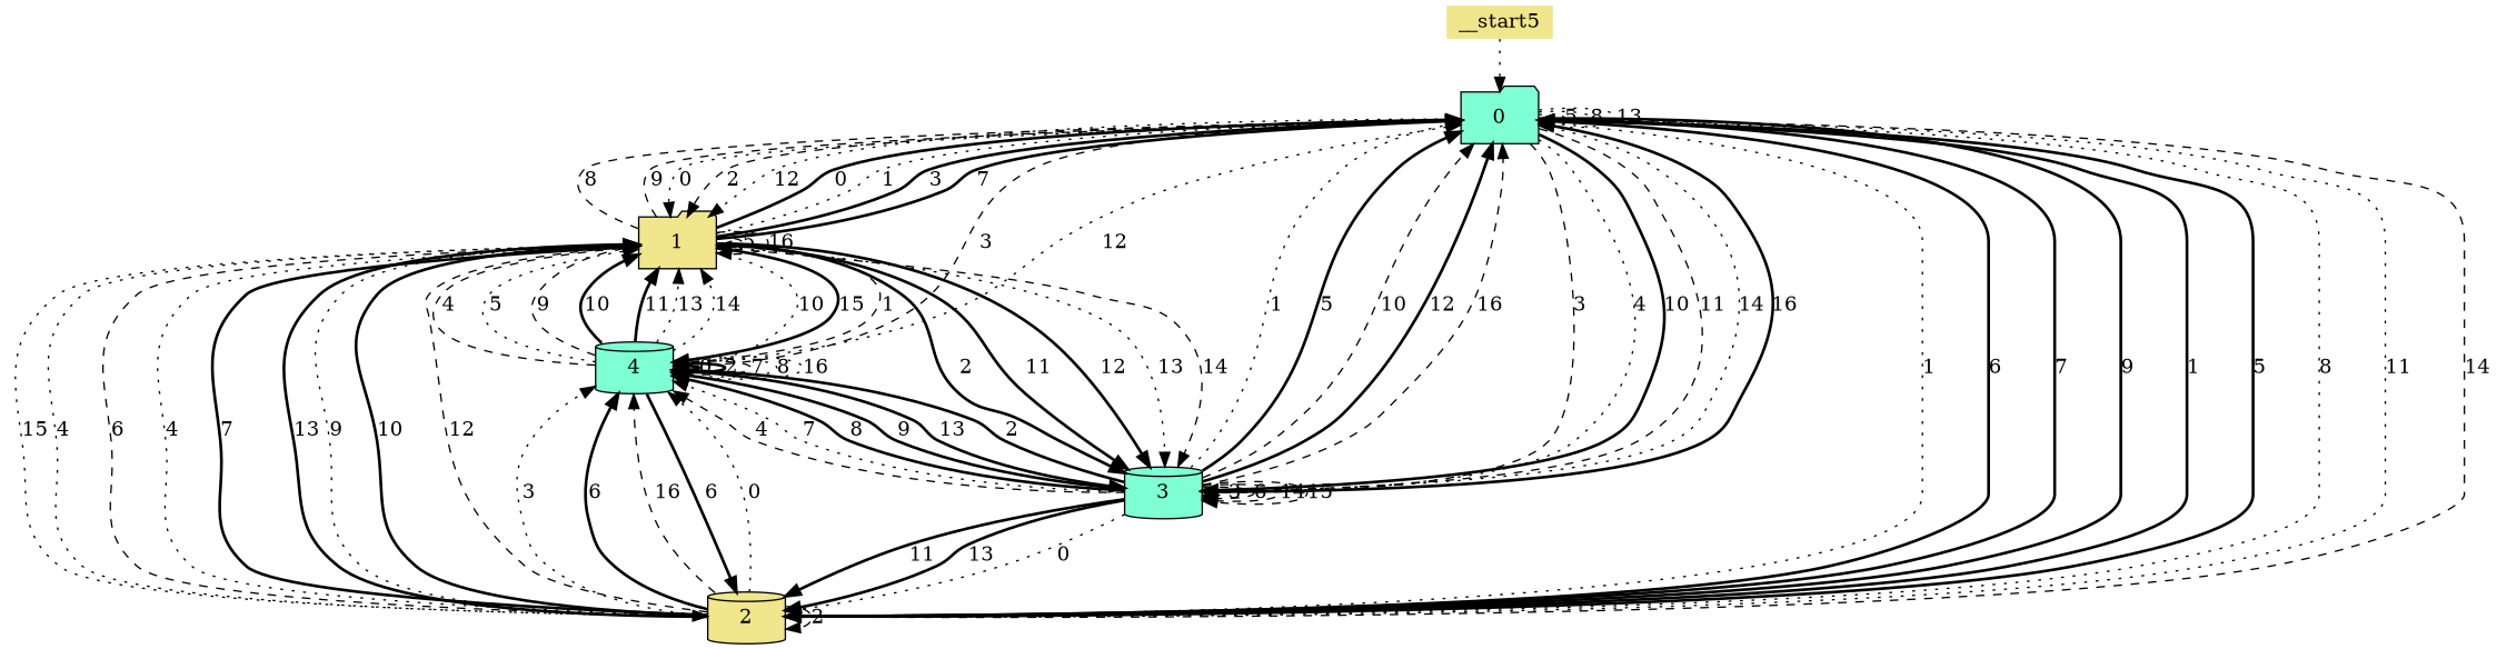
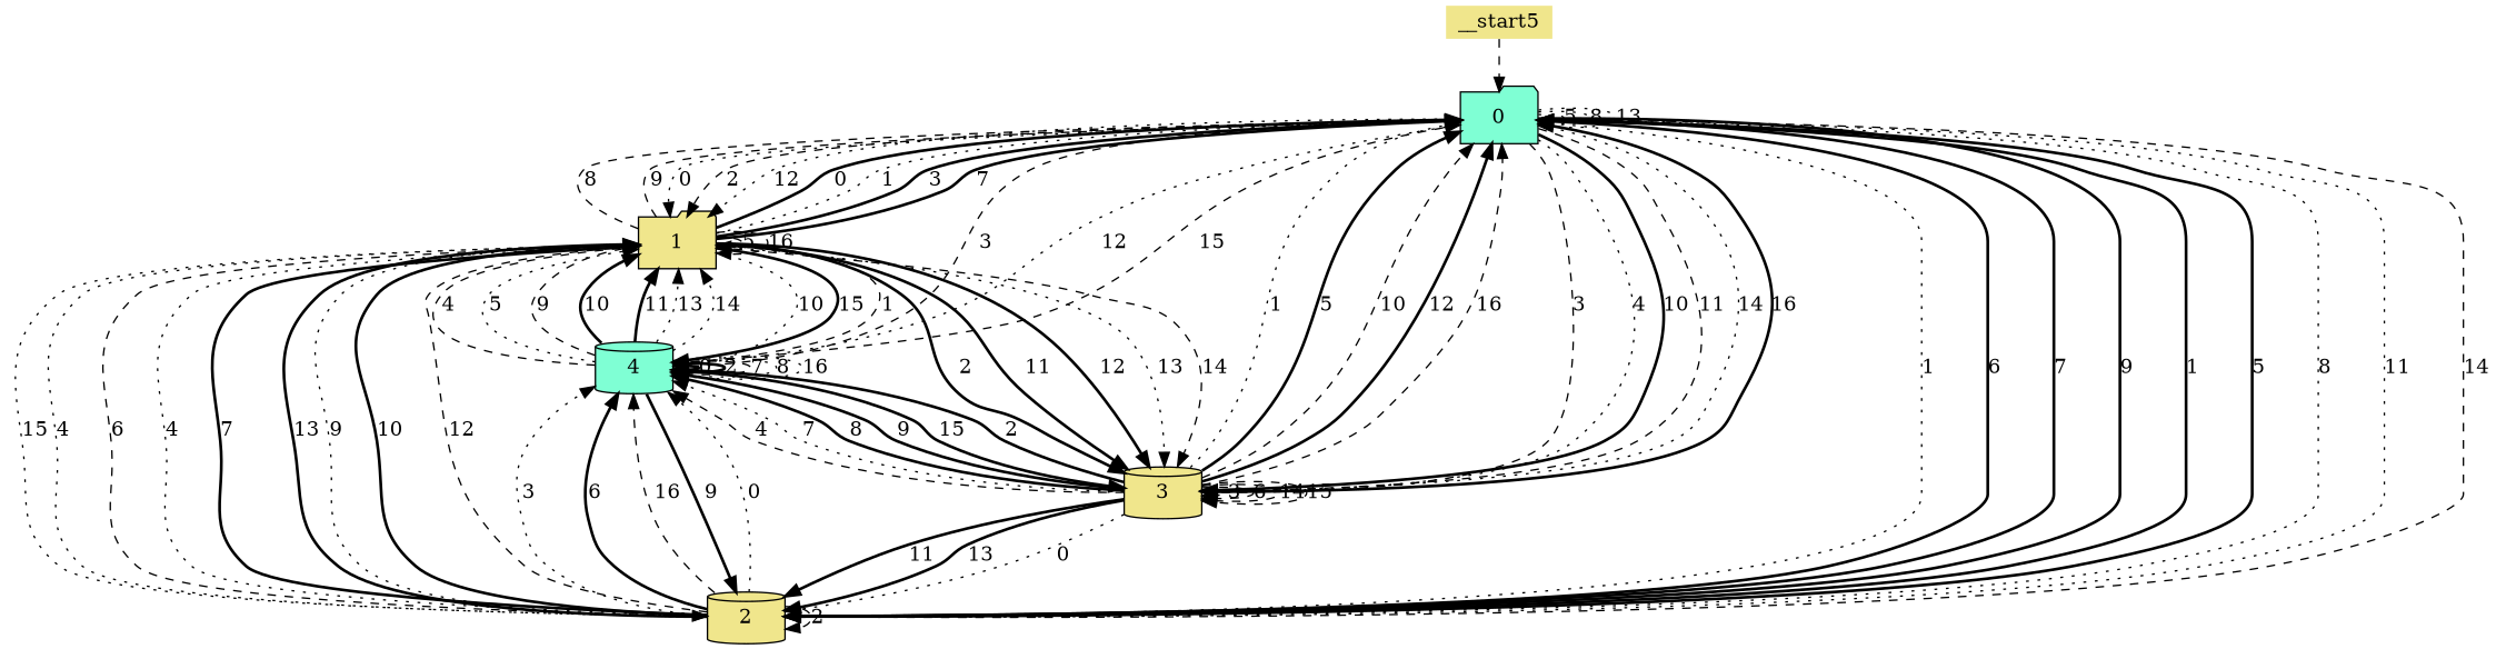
  digraph {
    node [fillcolor=aquamarine shape=cylinder style=filled]
    edge [style=bold]
    n1 [label=0 shape=folder]
    n2 [fillcolor=khaki label=1 shape=folder]
    n3 [fillcolor=khaki label=2]
-   n4 [label=3]
+   n4 [fillcolor=khaki label=3]
    n5 [label=4]
    n6 [fillcolor=khaki height=0 label=__start5 shape=none width=0]
    n1 -> n1 [label=5 style=dotted]
    n1 -> n1 [label=8 style=dotted]
    n1 -> n1 [label=13 style=dotted]
    n1 -> n2 [label=0 style=dotted]
    n1 -> n2 [label=2 style=dashed]
    n1 -> n2 [label=12 style=dotted]
    n1 -> n3 [label=1 style=dotted]
    n1 -> n3 [label=6]
    n1 -> n3 [label=7]
    n1 -> n3 [label=9]
    n1 -> n4 [label=3 style=dashed]
    n1 -> n4 [label=4 style=dotted]
    n1 -> n4 [label=10]
    n1 -> n4 [label=11 style=dashed]
    n1 -> n4 [label=14 style=dotted]
    n1 -> n4 [label=16]
+   n1 -> n5 [label=15 style=dashed]
    n2 -> n1 [label=0]
    n2 -> n1 [label=1 style=dotted]
    n2 -> n1 [label=3]
    n2 -> n1 [label=7]
    n2 -> n1 [label=8 style=dashed]
    n2 -> n1 [label=9 style=dashed]
    n2 -> n2 [label=5 style=dashed]
    n2 -> n2 [label=16 style=dashed]
    n2 -> n3 [label=4 style=dotted]
    n2 -> n3 [label=6 style=dashed]
    n2 -> n4 [label=2]
    n2 -> n4 [label=11]
    n2 -> n4 [label=12]
    n2 -> n4 [label=13 style=dotted]
    n2 -> n4 [label=14 style=dashed]
    n2 -> n5 [label=10 style=dotted]
    n2 -> n5 [label=15]
    n3 -> n1 [label=1]
    n3 -> n1 [label=5]
    n3 -> n1 [label=8 style=dotted]
    n3 -> n1 [label=11 style=dotted]
    n3 -> n1 [label=14 style=dashed]
    n3 -> n2 [label=4 style=dotted]
    n3 -> n2 [label=7]
    n3 -> n2 [label=9 style=dotted]
    n3 -> n2 [label=10]
    n3 -> n2 [label=12 style=dashed]
    n3 -> n2 [label=13]
    n3 -> n2 [label=15 style=dotted]
    n3 -> n3 [label=2 style=dashed]
    n3 -> n5 [label=0 style=dotted]
    n3 -> n5 [label=3 style=dotted]
    n3 -> n5 [label=6]
    n3 -> n5 [label=16 style=dashed]
    n4 -> n1 [label=1 style=dotted]
    n4 -> n1 [label=5]
    n4 -> n1 [label=10 style=dashed]
    n4 -> n1 [label=12]
    n4 -> n1 [label=16 style=dashed]
    n4 -> n3 [label=0 style=dotted]
    n4 -> n3 [label=11]
    n4 -> n3 [label=13]
    n4 -> n4 [label=3 style=dashed]
    n4 -> n4 [label=6 style=dashed]
    n4 -> n4 [label=14 style=dashed]
    n4 -> n4 [label=15 style=dashed]
    n4 -> n5 [label=2]
    n4 -> n5 [label=4 style=dashed]
    n4 -> n5 [label=7 style=dotted]
    n4 -> n5 [label=8]
    n4 -> n5 [label=9]
    n5 -> n1 [label=3 style=dashed]
    n5 -> n1 [label=12 style=dotted]
    n5 -> n2 [label=1 style=dashed]
    n5 -> n2 [label=4 style=dashed]
    n5 -> n2 [label=5 style=dotted]
    n5 -> n2 [label=9 style=dashed]
    n5 -> n2 [label=10]
    n5 -> n2 [label=11]
    n5 -> n2 [label=13 style=dotted]
    n5 -> n2 [label=14 style=dotted]
-   n5 -> n3 [label=6]
-   n5 -> n4 [label=13]
+   n5 -> n3 [label=9]
+   n5 -> n4 [label=15]
    n5 -> n5 [label=0]
    n5 -> n5 [label=2]
    n5 -> n5 [label=7 style=dashed]
    n5 -> n5 [label=8 style=dotted]
    n5 -> n5 [label=16 style=dotted]
-   n6 -> n1 [style=dotted]
+   n6 -> n1 [style=dashed]
  }
